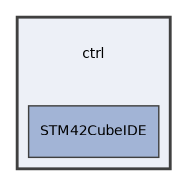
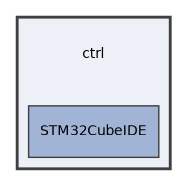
  digraph {
    compound=true
    rankdir=LR
    node [fontname=Helvetica fontsize=10]
    n1 [label=ctrl shape=plaintext]
-   n2 [color=grey25 fillcolor="#a2b4d6" label=STM42CubeIDE shape=box style="filled,"]
+   n2 [color=grey25 fillcolor="#a2b4d6" label=STM32CubeIDE shape=box style="filled,"]
    subgraph cluster_1 {
      bgcolor="#edf0f7"
      fontname=Helvetica
      fontsize=10
      pencolor=grey25
      style="filled,bold,"
      n1
      n2
    }
  }
